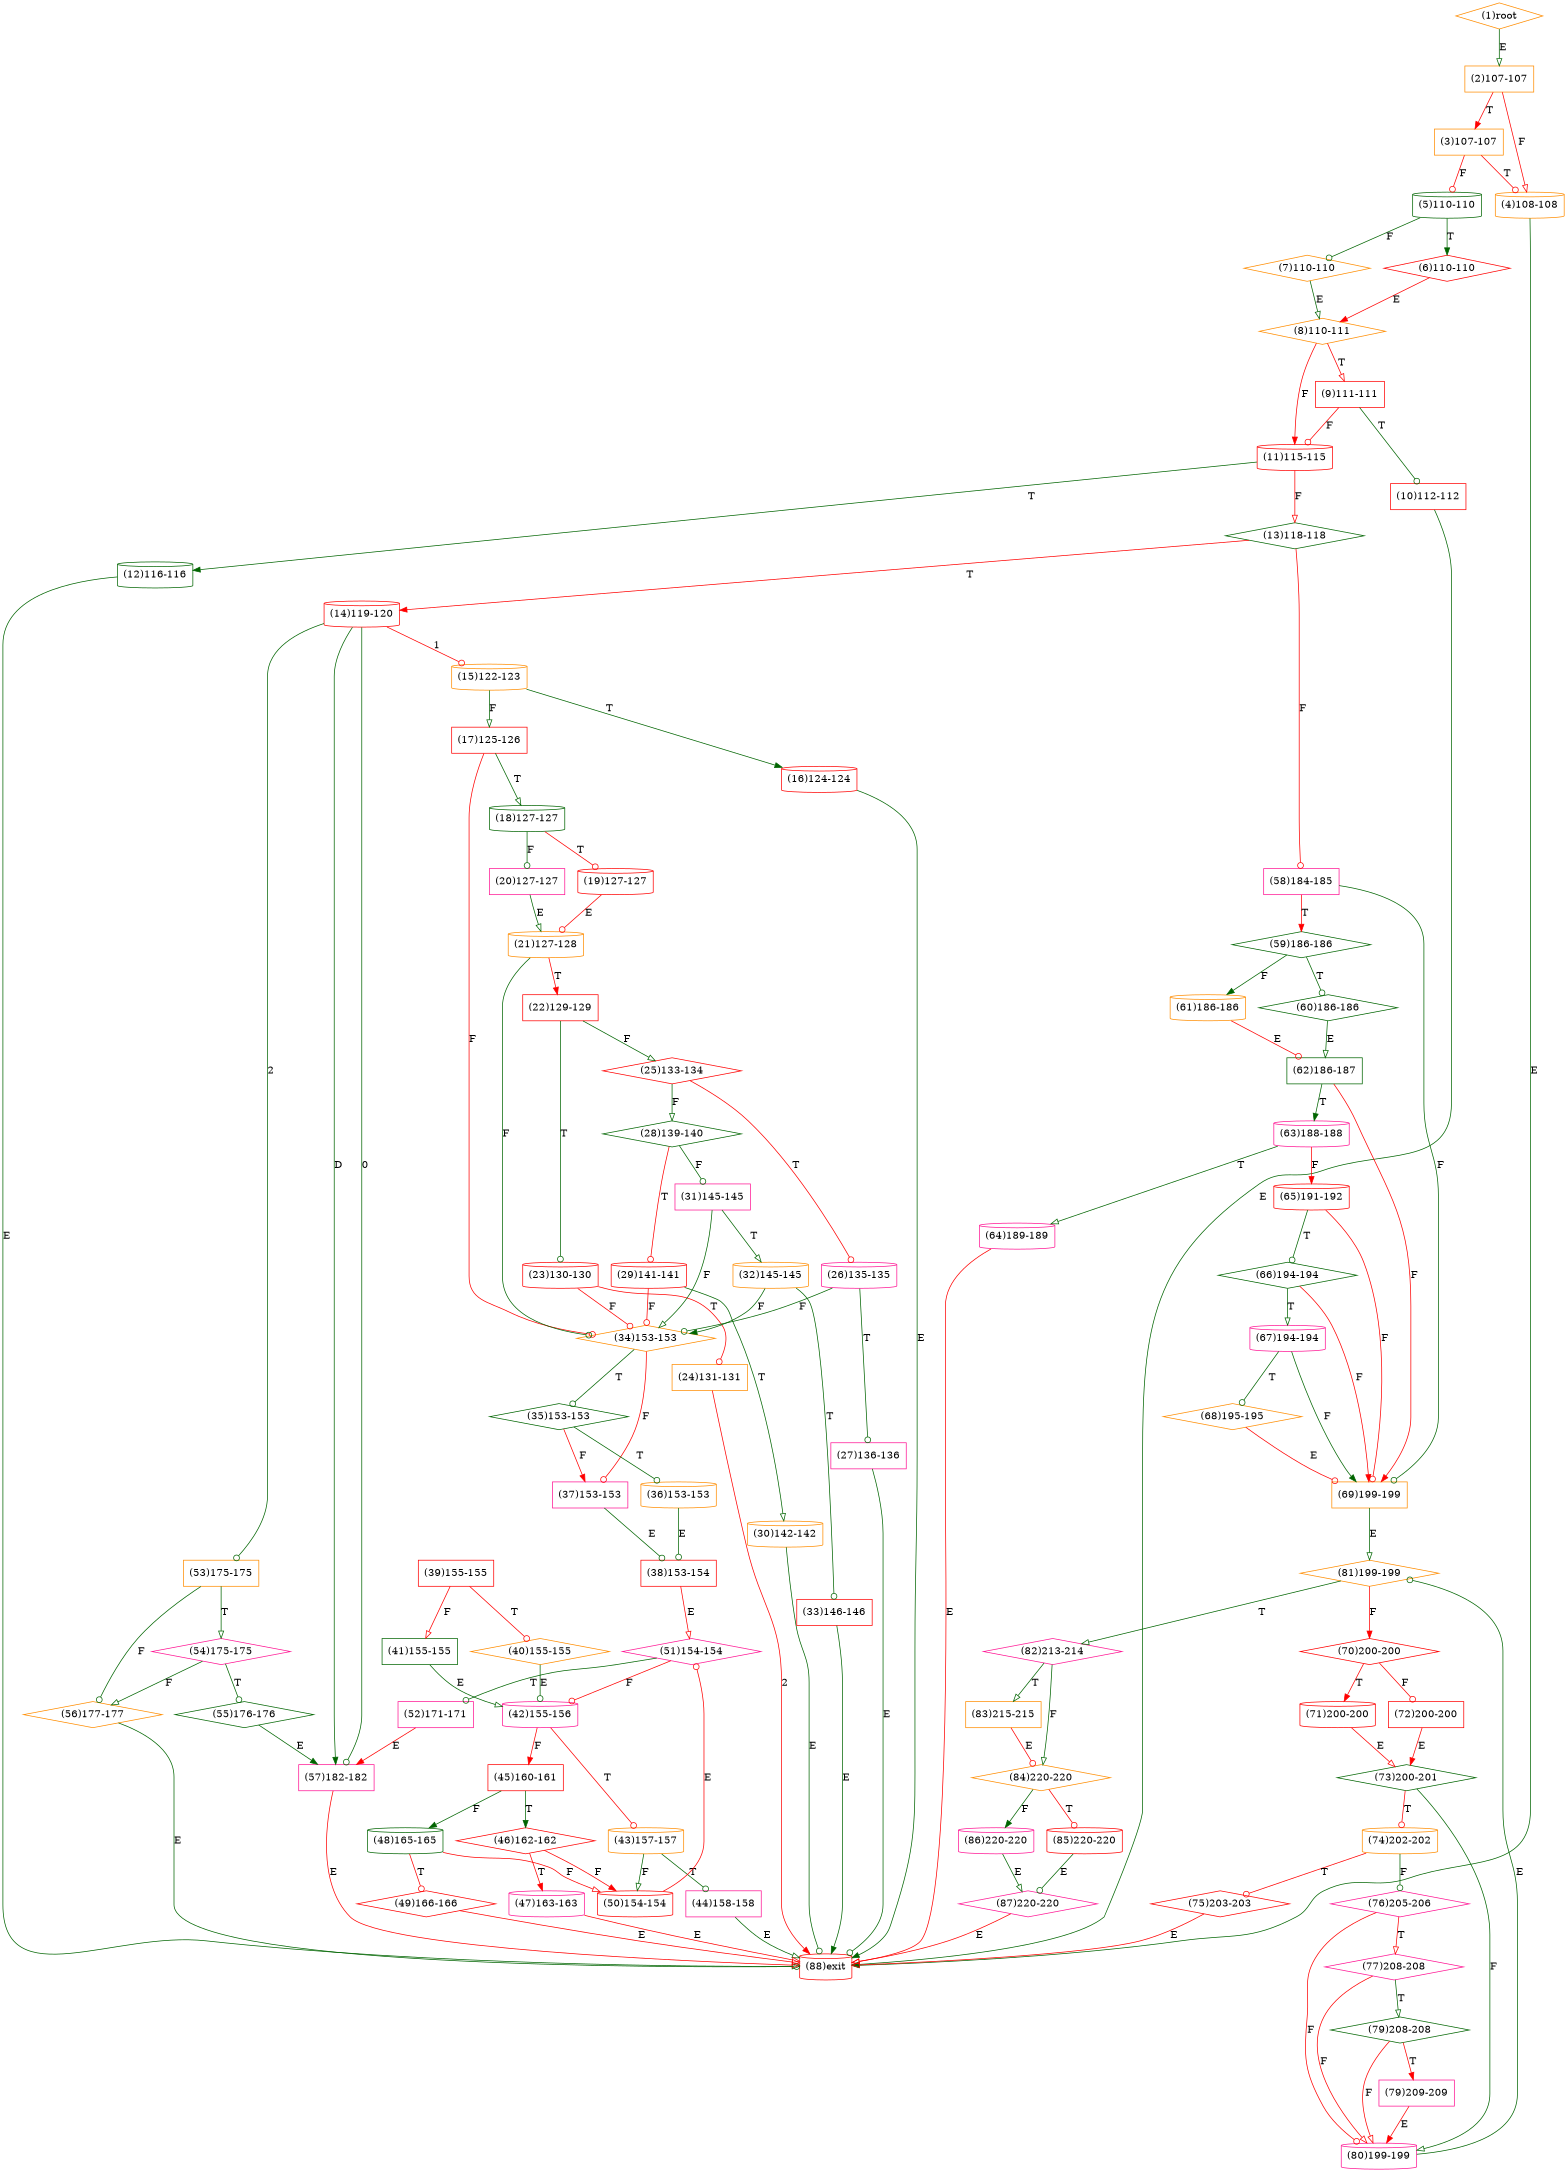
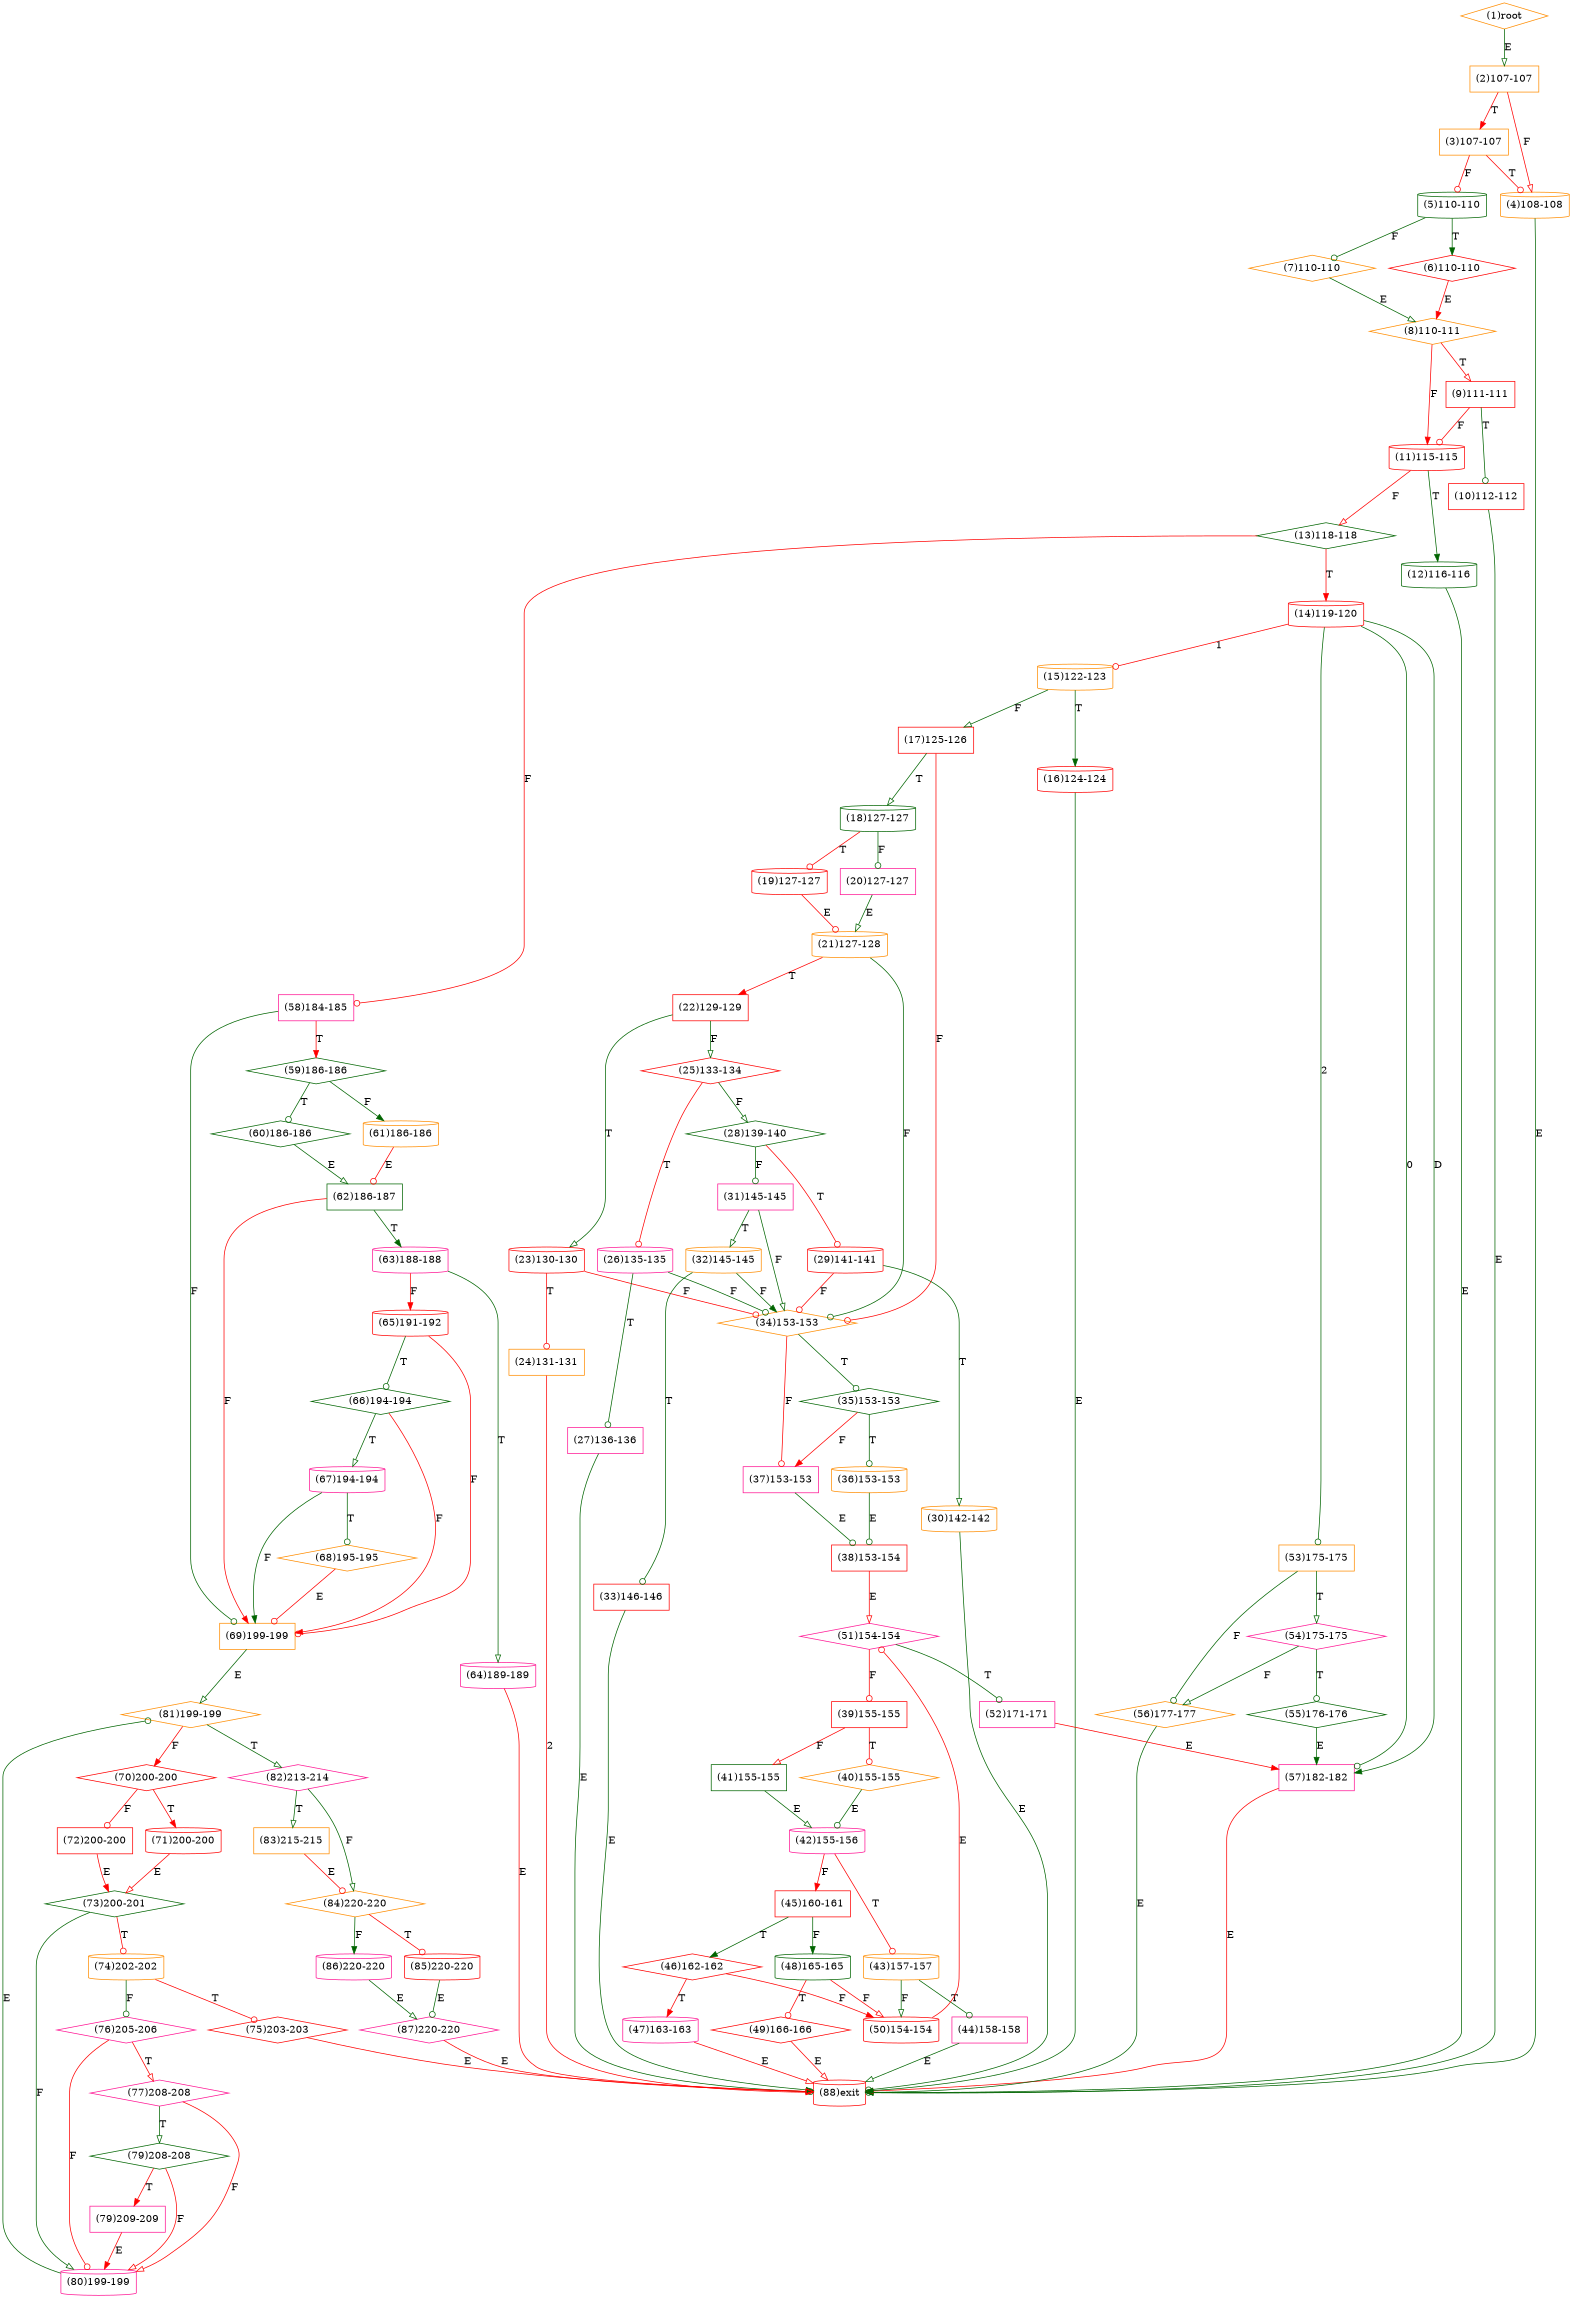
  digraph {
    node [color=red shape=cylinder]
    edge [arrowhead=odot color=darkgreen]
    n1 [color=darkorange label="(1)root" shape=diamond]
    n2 [color=darkorange label="(2)107-107" shape=box]
    n3 [color=darkorange label="(3)107-107" shape=box]
    n4 [color=darkorange label="(4)108-108"]
    n5 [color=darkgreen label="(5)110-110"]
    n6 [label="(88)exit"]
    n7 [label="(6)110-110" shape=diamond]
    n8 [color=darkorange label="(7)110-110" shape=diamond]
    n9 [color=darkorange label="(8)110-111" shape=diamond]
    n10 [label="(9)111-111" shape=box]
    n11 [label="(11)115-115"]
    n12 [label="(10)112-112" shape=box]
    n13 [color=darkgreen label="(12)116-116"]
    n14 [color=darkgreen label="(13)118-118" shape=diamond]
    n15 [label="(14)119-120"]
    n16 [color=deeppink label="(58)184-185" shape=box]
    n17 [color=darkorange label="(15)122-123"]
    n18 [color=darkorange label="(53)175-175" shape=box]
    n19 [color=deeppink label="(57)182-182" shape=box]
    n20 [color=darkgreen label="(59)186-186" shape=diamond]
    n21 [color=darkorange label="(69)199-199" shape=box]
    n22 [label="(17)125-126" shape=box]
    n23 [label="(16)124-124"]
    n24 [color=deeppink label="(54)175-175" shape=diamond]
    n25 [color=darkorange label="(56)177-177" shape=diamond]
    n26 [color=darkgreen label="(18)127-127"]
    n27 [color=darkorange label="(34)153-153" shape=diamond]
    n28 [label="(19)127-127"]
    n29 [color=deeppink label="(20)127-127" shape=box]
    n30 [color=darkgreen label="(35)153-153" shape=diamond]
    n31 [color=deeppink label="(37)153-153" shape=box]
    n32 [color=darkorange label="(21)127-128"]
    n33 [label="(22)129-129" shape=box]
    n34 [label="(23)130-130"]
    n35 [label="(25)133-134" shape=diamond]
    n36 [color=darkorange label="(24)131-131" shape=box]
    n37 [color=deeppink label="(26)135-135"]
    n38 [color=darkgreen label="(28)139-140" shape=diamond]
    n39 [color=deeppink label="(27)136-136" shape=box]
    n40 [label="(29)141-141"]
    n41 [color=deeppink label="(31)145-145" shape=box]
    n42 [color=darkorange label="(30)142-142"]
    n43 [color=darkorange label="(32)145-145"]
    n44 [label="(33)146-146" shape=box]
    n45 [color=darkorange label="(36)153-153"]
    n46 [label="(38)153-154" shape=box]
    n47 [color=deeppink label="(51)154-154" shape=diamond]
    n48 [label="(39)155-155" shape=box]
    n49 [color=deeppink label="(52)171-171" shape=box]
    n50 [color=darkorange label="(40)155-155" shape=diamond]
    n51 [color=darkgreen label="(41)155-155" shape=box]
    n52 [color=deeppink label="(42)155-156"]
    n53 [color=darkorange label="(43)157-157"]
    n54 [label="(45)160-161" shape=box]
    n55 [color=deeppink label="(44)158-158" shape=box]
    n56 [label="(50)154-154"]
    n57 [label="(46)162-162" shape=diamond]
    n58 [color=darkgreen label="(48)165-165"]
    n59 [color=deeppink label="(47)163-163"]
    n60 [label="(49)166-166" shape=diamond]
    n61 [color=darkgreen label="(55)176-176" shape=diamond]
    n62 [color=darkorange label="(61)186-186"]
    n63 [color=darkgreen label="(60)186-186" shape=diamond]
    n64 [color=darkgreen label="(62)186-187" shape=box]
    n65 [color=darkorange label="(81)199-199" shape=diamond]
    n66 [color=deeppink label="(63)188-188"]
    n67 [color=deeppink label="(64)189-189"]
    n68 [label="(65)191-192"]
    n69 [color=darkgreen label="(66)194-194" shape=diamond]
    n70 [color=darkorange label="(68)195-195" shape=diamond]
    n71 [label="(70)200-200" shape=diamond]
    n72 [color=deeppink label="(82)213-214" shape=diamond]
    n73 [label="(71)200-200"]
    n74 [label="(72)200-200" shape=box]
    n75 [color=darkgreen label="(73)200-201" shape=diamond]
    n76 [color=deeppink label="(80)199-199"]
    n77 [color=darkorange label="(74)202-202"]
    n78 [color=deeppink label="(67)194-194"]
    n79 [color=deeppink label="(76)205-206" shape=diamond]
    n80 [color=deeppink label="(77)208-208" shape=diamond]
    n81 [color=darkgreen label="(79)208-208" shape=diamond]
    n82 [color=deeppink label="(79)209-209" shape=box]
    n83 [label="(75)203-203" shape=diamond]
    n84 [label="(85)220-220"]
    n85 [color=deeppink label="(87)220-220" shape=diamond]
    n86 [color=darkorange label="(84)220-220" shape=diamond]
    n87 [color=deeppink label="(86)220-220"]
    n88 [color=darkorange label="(83)215-215" shape=box]
    n1 -> n2 [arrowhead=onormal label=E]
    n2 -> n3 [arrowhead=normal color=red label=T]
    n2 -> n4 [arrowhead=onormal color=red label=F]
    n3 -> n4 [color=red label=T]
    n3 -> n5 [color=red label=F]
    n4 -> n6 [arrowhead=normal label=E]
    n5 -> n7 [arrowhead=normal label=T]
    n5 -> n8 [label=F]
    n7 -> n9 [arrowhead=normal color=red label=E]
    n8 -> n9 [arrowhead=onormal label=E]
    n9 -> n10 [arrowhead=onormal color=red label=T]
    n9 -> n11 [arrowhead=normal color=red label=F]
    n10 -> n11 [color=red label=F]
    n10 -> n12 [label=T]
    n11 -> n13 [arrowhead=normal label=T]
    n11 -> n14 [arrowhead=onormal color=red label=F]
    n12 -> n6 [arrowhead=normal label=E]
    n13 -> n6 [arrowhead=onormal label=E]
    n14 -> n15 [arrowhead=normal color=red label=T]
    n14 -> n16 [color=red label=F]
    n15 -> n17 [color=red label=1]
    n15 -> n18 [label=2]
    n15 -> n19 [label=0]
    n15 -> n19 [arrowhead=normal label=D]
    n16 -> n20 [arrowhead=normal color=red label=T]
    n16 -> n21 [label=F]
    n17 -> n22 [arrowhead=onormal label=F]
    n17 -> n23 [arrowhead=normal label=T]
    n18 -> n24 [arrowhead=onormal label=T]
    n18 -> n25 [label=F]
    n19 -> n6 [arrowhead=onormal color=red label=E]
    n20 -> n62 [arrowhead=normal label=F]
    n20 -> n63 [label=T]
    n21 -> n65 [arrowhead=onormal label=E]
    n22 -> n26 [arrowhead=onormal label=T]
    n22 -> n27 [color=red label=F]
    n23 -> n6 [arrowhead=normal label=E]
    n24 -> n25 [arrowhead=onormal label=F]
    n24 -> n61 [label=T]
    n25 -> n6 [label=E]
    n26 -> n28 [color=red label=T]
    n26 -> n29 [label=F]
    n27 -> n30 [label=T]
    n27 -> n31 [color=red label=F]
    n28 -> n32 [color=red label=E]
    n29 -> n32 [arrowhead=onormal label=E]
    n30 -> n31 [arrowhead=normal color=red label=F]
    n30 -> n45 [label=T]
    n31 -> n46 [label=E]
    n32 -> n27 [label=F]
    n32 -> n33 [arrowhead=normal color=red label=T]
-   n33 -> n34 [label=T]
+   n33 -> n34 [arrowhead=onormal label=T]
    n33 -> n35 [arrowhead=onormal label=F]
    n34 -> n27 [color=red label=F]
    n34 -> n36 [color=red label=T]
    n35 -> n37 [color=red label=T]
    n35 -> n38 [arrowhead=onormal label=F]
    n36 -> n6 [arrowhead=normal color=red label=2]
    n37 -> n27 [label=F]
    n37 -> n39 [label=T]
    n38 -> n40 [color=red label=T]
    n38 -> n41 [label=F]
    n39 -> n6 [label=E]
    n40 -> n27 [color=red label=F]
    n40 -> n42 [arrowhead=onormal label=T]
    n41 -> n27 [arrowhead=onormal label=F]
    n41 -> n43 [arrowhead=onormal label=T]
    n42 -> n6 [label=E]
    n43 -> n27 [arrowhead=normal label=F]
    n43 -> n44 [label=T]
    n44 -> n6 [arrowhead=normal label=E]
    n45 -> n46 [label=E]
    n46 -> n47 [arrowhead=onormal color=red label=E]
-   n47 -> n52 [color=red label=F]
+   n47 -> n48 [color=red label=F]
    n47 -> n49 [label=T]
    n48 -> n50 [color=red label=T]
    n48 -> n51 [arrowhead=onormal color=red label=F]
    n49 -> n19 [arrowhead=normal color=red label=E]
    n50 -> n52 [label=E]
    n51 -> n52 [arrowhead=onormal label=E]
    n52 -> n53 [color=red label=T]
    n52 -> n54 [arrowhead=normal color=red label=F]
    n53 -> n55 [label=T]
    n53 -> n56 [arrowhead=onormal label=F]
    n54 -> n57 [arrowhead=normal label=T]
    n54 -> n58 [arrowhead=normal label=F]
    n55 -> n6 [arrowhead=onormal label=E]
    n56 -> n47 [color=red label=E]
    n57 -> n56 [arrowhead=normal color=red label=F]
    n57 -> n59 [arrowhead=normal color=red label=T]
    n58 -> n56 [arrowhead=onormal color=red label=F]
    n58 -> n60 [color=red label=T]
    n59 -> n6 [arrowhead=onormal color=red label=E]
    n60 -> n6 [arrowhead=onormal color=red label=E]
    n61 -> n19 [arrowhead=normal label=E]
    n62 -> n64 [color=red label=E]
    n63 -> n64 [arrowhead=onormal label=E]
    n64 -> n21 [arrowhead=normal color=red label=F]
    n64 -> n66 [arrowhead=normal label=T]
    n65 -> n71 [arrowhead=normal color=red label=F]
    n65 -> n72 [arrowhead=onormal label=T]
    n66 -> n67 [arrowhead=onormal label=T]
    n66 -> n68 [arrowhead=normal color=red label=F]
    n67 -> n6 [arrowhead=onormal color=red label=E]
    n68 -> n21 [color=red label=F]
    n68 -> n69 [label=T]
    n69 -> n21 [arrowhead=normal color=red label=F]
    n69 -> n78 [arrowhead=onormal label=T]
    n70 -> n21 [color=red label=E]
    n71 -> n73 [arrowhead=normal color=red label=T]
    n71 -> n74 [color=red label=F]
    n72 -> n86 [arrowhead=onormal label=F]
    n72 -> n88 [arrowhead=onormal label=T]
    n73 -> n75 [arrowhead=onormal color=red label=E]
    n74 -> n75 [arrowhead=normal color=red label=E]
    n75 -> n76 [arrowhead=onormal label=F]
    n75 -> n77 [color=red label=T]
    n76 -> n65 [label=E]
    n77 -> n79 [label=F]
    n77 -> n83 [color=red label=T]
    n78 -> n21 [arrowhead=normal label=F]
    n78 -> n70 [label=T]
    n79 -> n76 [color=red label=F]
    n79 -> n80 [arrowhead=onormal color=red label=T]
    n80 -> n76 [arrowhead=onormal color=red label=F]
    n80 -> n81 [arrowhead=onormal label=T]
    n81 -> n76 [arrowhead=onormal color=red label=F]
    n81 -> n82 [arrowhead=normal color=red label=T]
    n82 -> n76 [arrowhead=normal color=red label=E]
    n83 -> n6 [arrowhead=onormal color=red label=E]
    n84 -> n85 [label=E]
    n85 -> n6 [arrowhead=onormal color=red label=E]
    n86 -> n84 [color=red label=T]
    n86 -> n87 [arrowhead=normal label=F]
    n87 -> n85 [arrowhead=onormal label=E]
    n88 -> n86 [color=red label=E]
  }
